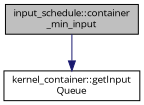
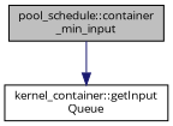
  digraph {
    rankdir=TB
    fontname="Open Sans"
    node [color=black fontname="Open Sans" fontsize=10 shape=record]
-   n1 [fillcolor=grey75 fontcolor=black height=0.2 label="input_schedule::container\l_min_input" style=filled width=0.4]
+   n1 [fillcolor=grey75 fontcolor=black height=0.2 label="pool_schedule::container\l_min_input" style=filled width=0.4]
    n2 [height=0.2 label="kernel_container::getInput\lQueue" width=0.4]
    n1 -> n2 [color=midnightblue fontname="Open Sans" fontsize=10 labelfontname=Helvetica labelfontsize=10 style=solid]
  }
